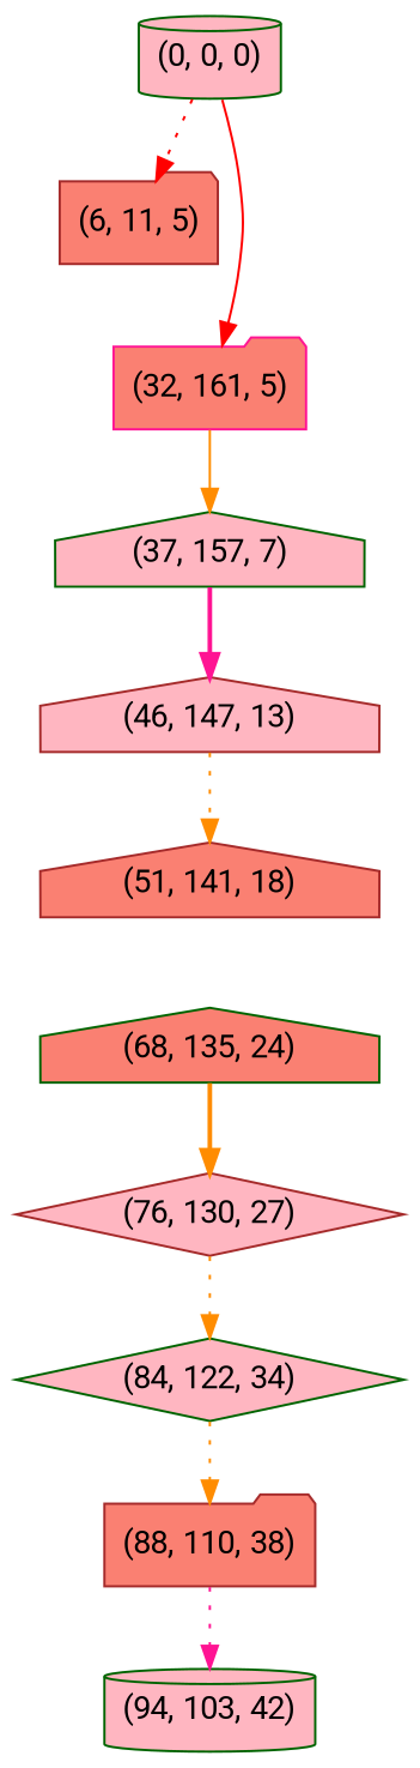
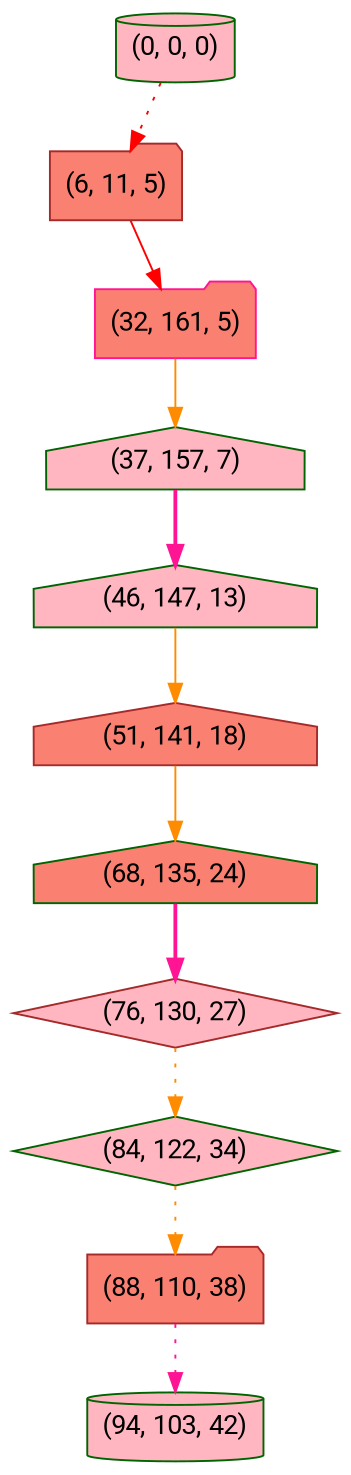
  digraph {
    fontname=Roboto
    node [color=darkgreen fillcolor=lightpink fontname=Roboto shape=house style=filled]
    edge [color=darkorange fontname=Roboto style=dotted]
    "(0, 0, 0)" [shape=cylinder]
    "(6, 11, 5)" [color=brown fillcolor=salmon shape=folder]
    "(32, 161, 5)" [color=deeppink fillcolor=salmon shape=folder]
    "(37, 157, 7)"
-   "(46, 147, 13)" [color=brown]
+   "(46, 147, 13)"
    "(51, 141, 18)" [color=brown fillcolor=salmon]
    "(68, 135, 24)" [fillcolor=salmon]
    "(76, 130, 27)" [color=brown shape=diamond]
    "(84, 122, 34)" [shape=diamond]
    "(88, 110, 38)" [color=brown fillcolor=salmon shape=folder]
    "(94, 103, 42)" [shape=cylinder]
    "(0, 0, 0)" -> "(6, 11, 5)" [color=red]
-   "(0, 0, 0)" -> "(32, 161, 5)" [color=red style=solid]
+   "(6, 11, 5)" -> "(32, 161, 5)" [color=red style=solid]
    "(32, 161, 5)" -> "(37, 157, 7)" [style=solid]
    "(37, 157, 7)" -> "(46, 147, 13)" [color=deeppink style=bold]
-   "(46, 147, 13)" -> "(51, 141, 18)"
-   "(68, 135, 24)" -> "(76, 130, 27)" [style=bold]
+   "(46, 147, 13)" -> "(51, 141, 18)" [style=solid]
+   "(51, 141, 18)" -> "(68, 135, 24)" [style=solid]
+   "(68, 135, 24)" -> "(76, 130, 27)" [color=deeppink style=bold]
    "(76, 130, 27)" -> "(84, 122, 34)"
    "(84, 122, 34)" -> "(88, 110, 38)"
    "(88, 110, 38)" -> "(94, 103, 42)" [color=deeppink]
  }
